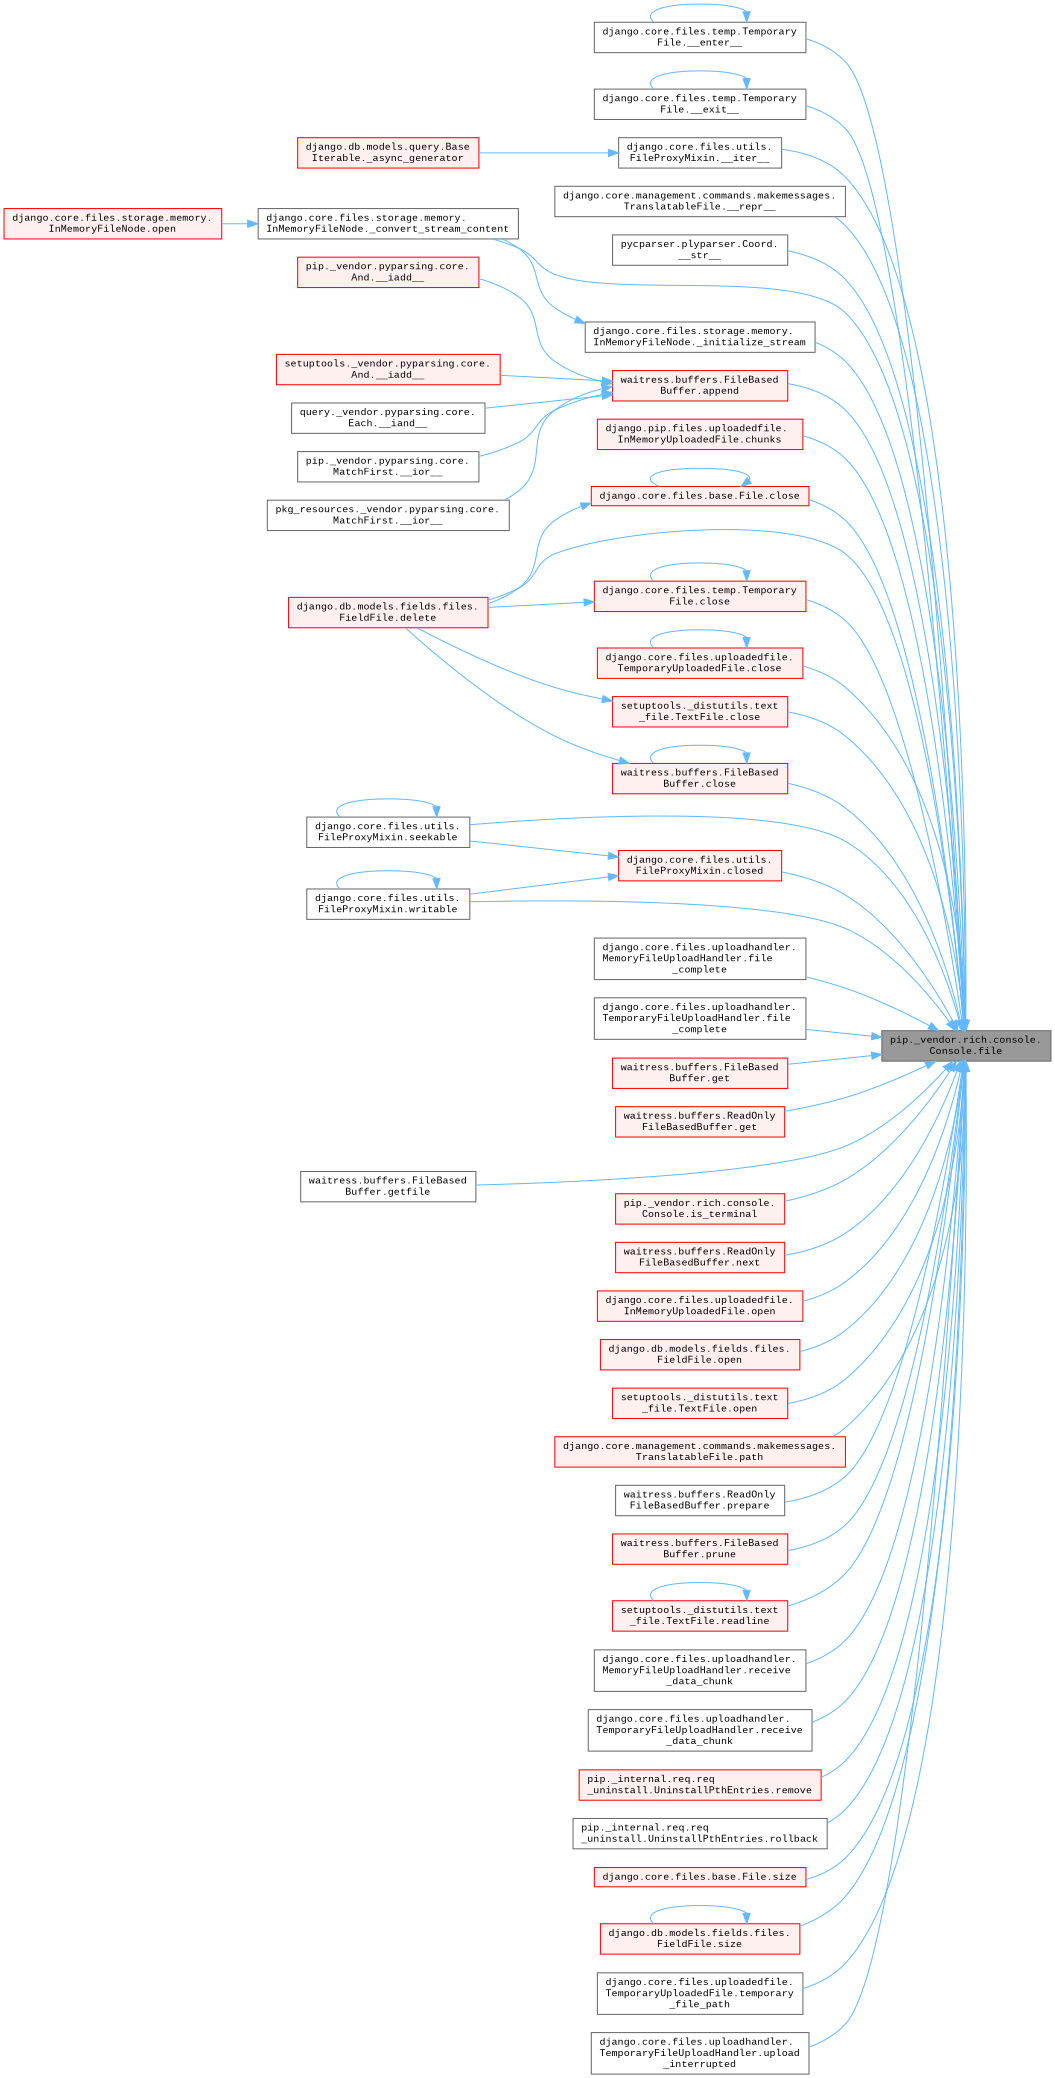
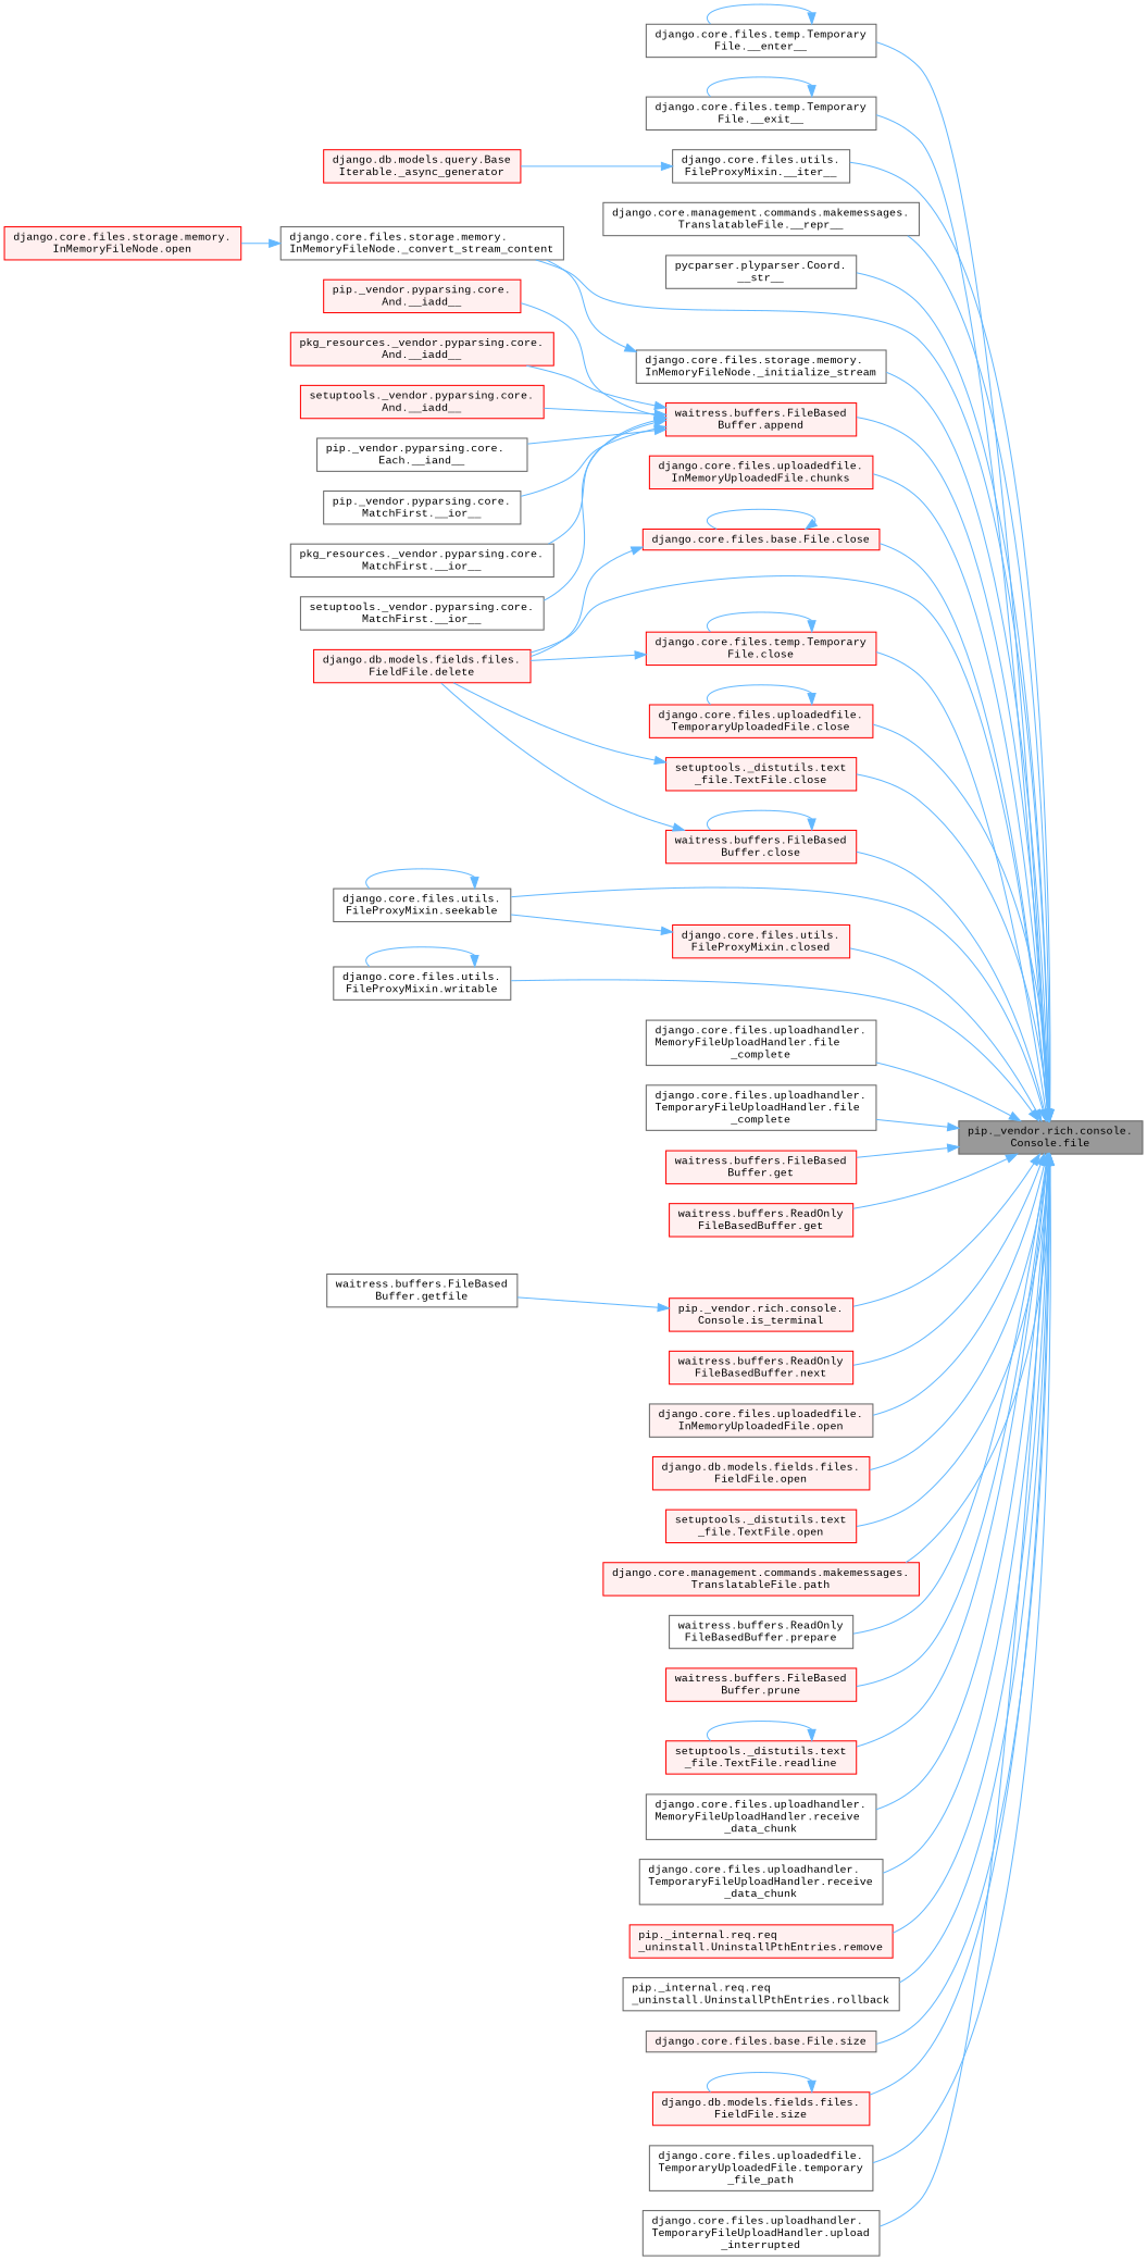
  digraph {
    fontname="Liberation Mono"
    rankdir=RL
    node [color=red fillcolor="#FFF0F0" fontname="Liberation Mono" fontsize=10 shape=box style=filled]
    edge [color=steelblue1 dir=back fontname="Liberation Mono" fontsize=10 labelfontname=Helvetica labelfontsize=10 style=solid]
    n1 [color=gray40 fillcolor=grey60 fontcolor=black height=0.2 label="pip._vendor.rich.console.\lConsole.file" width=0.4]
    n2 [color=grey40 fillcolor=white height=0.2 label="django.core.files.temp.Temporary\lFile.__enter__" width=0.4]
    n3 [color=grey40 fillcolor=white height=0.2 label="django.core.files.temp.Temporary\lFile.__exit__" width=0.4]
    n4 [color=grey40 fillcolor=white height=0.2 label="django.core.files.utils.\lFileProxyMixin.__iter__" width=0.4]
    n5 [color=grey40 fillcolor=white height=0.2 label="django.core.management.commands.makemessages.\lTranslatableFile.__repr__" width=0.4]
    n6 [color=grey40 fillcolor=white height=0.2 label="pycparser.plyparser.Coord.\l__str__" width=0.4]
    n7 [color=grey40 fillcolor=white height=0.2 label="django.core.files.storage.memory.\lInMemoryFileNode._convert_stream_content" width=0.4]
    n8 [color=grey40 fillcolor=white height=0.2 label="django.core.files.storage.memory.\lInMemoryFileNode._initialize_stream" width=0.4]
    n9 [height=0.2 label="waitress.buffers.FileBased\lBuffer.append" width=0.4]
-   n10 [height=0.2 label="django.pip.files.uploadedfile.\lInMemoryUploadedFile.chunks" width=0.4]
+   n10 [height=0.2 label="django.core.files.uploadedfile.\lInMemoryUploadedFile.chunks" width=0.4]
    n11 [height=0.2 label="django.core.files.base.File.close" width=0.4]
    n12 [height=0.2 label="django.db.models.fields.files.\lFieldFile.delete" width=0.4]
    n13 [height=0.2 label="django.core.files.temp.Temporary\lFile.close" width=0.4]
    n14 [height=0.2 label="django.core.files.uploadedfile.\lTemporaryUploadedFile.close" width=0.4]
    n15 [height=0.2 label="setuptools._distutils.text\l_file.TextFile.close" width=0.4]
    n16 [height=0.2 label="waitress.buffers.FileBased\lBuffer.close" width=0.4]
    n17 [height=0.2 label="django.core.files.utils.\lFileProxyMixin.closed" width=0.4]
    n18 [color=grey40 fillcolor=white height=0.2 label="django.core.files.utils.\lFileProxyMixin.seekable" width=0.4]
    n19 [color=grey40 fillcolor=white height=0.2 label="django.core.files.utils.\lFileProxyMixin.writable" width=0.4]
    n20 [color=grey40 fillcolor=white height=0.2 label="django.core.files.uploadhandler.\lMemoryFileUploadHandler.file\l_complete" width=0.4]
    n21 [color=grey40 fillcolor=white height=0.2 label="django.core.files.uploadhandler.\lTemporaryFileUploadHandler.file\l_complete" width=0.4]
    n22 [height=0.2 label="waitress.buffers.FileBased\lBuffer.get" width=0.4]
    n23 [height=0.2 label="waitress.buffers.ReadOnly\lFileBasedBuffer.get" width=0.4]
    n24 [color=grey40 fillcolor=white height=0.2 label="waitress.buffers.FileBased\lBuffer.getfile" width=0.4]
    n25 [height=0.2 label="pip._vendor.rich.console.\lConsole.is_terminal" width=0.4]
    n26 [height=0.2 label="waitress.buffers.ReadOnly\lFileBasedBuffer.next" width=0.4]
-   n27 [height=0.2 label="django.core.files.uploadedfile.\lInMemoryUploadedFile.open" width=0.4]
+   n27 [color=grey40 height=0.2 label="django.core.files.uploadedfile.\lInMemoryUploadedFile.open" width=0.4]
    n28 [height=0.2 label="django.db.models.fields.files.\lFieldFile.open" width=0.4]
    n29 [height=0.2 label="setuptools._distutils.text\l_file.TextFile.open" width=0.4]
    n30 [height=0.2 label="django.core.management.commands.makemessages.\lTranslatableFile.path" width=0.4]
    n31 [color=grey40 fillcolor=white height=0.2 label="waitress.buffers.ReadOnly\lFileBasedBuffer.prepare" width=0.4]
    n32 [height=0.2 label="waitress.buffers.FileBased\lBuffer.prune" width=0.4]
    n33 [height=0.2 label="setuptools._distutils.text\l_file.TextFile.readline" width=0.4]
    n34 [color=grey40 fillcolor=white height=0.2 label="django.core.files.uploadhandler.\lMemoryFileUploadHandler.receive\l_data_chunk" width=0.4]
    n35 [color=grey40 fillcolor=white height=0.2 label="django.core.files.uploadhandler.\lTemporaryFileUploadHandler.receive\l_data_chunk" width=0.4]
    n36 [height=0.2 label="pip._internal.req.req\l_uninstall.UninstallPthEntries.remove" width=0.4]
    n37 [color=grey40 fillcolor=white height=0.2 label="pip._internal.req.req\l_uninstall.UninstallPthEntries.rollback" width=0.4]
-   n38 [height=0.2 label="django.core.files.base.File.size" width=0.4]
+   n38 [color=grey40 height=0.2 label="django.core.files.base.File.size" width=0.4]
    n39 [height=0.2 label="django.db.models.fields.files.\lFieldFile.size" width=0.4]
    n40 [color=grey40 fillcolor=white height=0.2 label="django.core.files.uploadedfile.\lTemporaryUploadedFile.temporary\l_file_path" width=0.4]
    n41 [color=grey40 fillcolor=white height=0.2 label="django.core.files.uploadhandler.\lTemporaryFileUploadHandler.upload\l_interrupted" width=0.4]
    n42 [height=0.2 label="django.db.models.query.Base\lIterable._async_generator" width=0.4]
    n43 [height=0.2 label="django.core.files.storage.memory.\lInMemoryFileNode.open" width=0.4]
    n44 [height=0.2 label="pip._vendor.pyparsing.core.\lAnd.__iadd__" width=0.4]
+   n45 [height=0.2 label="pkg_resources._vendor.pyparsing.core.\lAnd.__iadd__" width=0.4]
    n46 [height=0.2 label="setuptools._vendor.pyparsing.core.\lAnd.__iadd__" width=0.4]
-   n47 [color=grey40 fillcolor=white height=0.2 label="query._vendor.pyparsing.core.\lEach.__iand__" width=0.4]
+   n47 [color=grey40 fillcolor=white height=0.2 label="pip._vendor.pyparsing.core.\lEach.__iand__" width=0.4]
    n48 [color=grey40 fillcolor=white height=0.2 label="pip._vendor.pyparsing.core.\lMatchFirst.__ior__" width=0.4]
    n49 [color=grey40 fillcolor=white height=0.2 label="pkg_resources._vendor.pyparsing.core.\lMatchFirst.__ior__" width=0.4]
+   n50 [color=grey40 fillcolor=white height=0.2 label="setuptools._vendor.pyparsing.core.\lMatchFirst.__ior__" width=0.4]
    n1 -> n2
    n1 -> n3
    n1 -> n4
    n1 -> n5
    n1 -> n6
    n1 -> n7
    n1 -> n8
    n1 -> n9
    n1 -> n10
    n1 -> n11
    n1 -> n12
    n1 -> n13
    n1 -> n14
    n1 -> n15
    n1 -> n16
    n1 -> n17
    n1 -> n18
    n1 -> n19
    n1 -> n20
    n1 -> n21
    n1 -> n22
    n1 -> n23
-   n1 -> n24
+   n25 -> n24
    n1 -> n25
    n1 -> n26
    n1 -> n27
    n1 -> n28
    n1 -> n29
    n1 -> n30
    n1 -> n31
    n1 -> n32
    n1 -> n33
    n1 -> n34
    n1 -> n35
    n1 -> n36
    n1 -> n37
    n1 -> n38
    n1 -> n39
    n1 -> n40
    n1 -> n41
    n2 -> n2
    n3 -> n3
    n4 -> n42
    n7 -> n43
    n8 -> n7
    n9 -> n44
+   n9 -> n45
    n9 -> n46
    n9 -> n47
    n9 -> n48
    n9 -> n49
+   n9 -> n50
    n11 -> n11
    n11 -> n12
    n13 -> n12
    n13 -> n13
    n14 -> n14
    n15 -> n12
    n16 -> n12
    n16 -> n16
    n17 -> n18
-   n17 -> n19
    n18 -> n18
    n19 -> n19
    n33 -> n33
    n39 -> n39
  }
